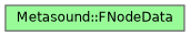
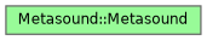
  digraph {
    rankdir=TB
-   n1 [color=grey40 fillcolor=palegreen fontname=Helvetica fontsize=10 height=0.2 label="Metasound::FNodeData" shape=box style=filled width=0.4]
+   n1 [color=grey40 fillcolor=palegreen fontname=Helvetica fontsize=10 height=0.2 label="Metasound::Metasound" shape=box style=filled width=0.4]
  }
